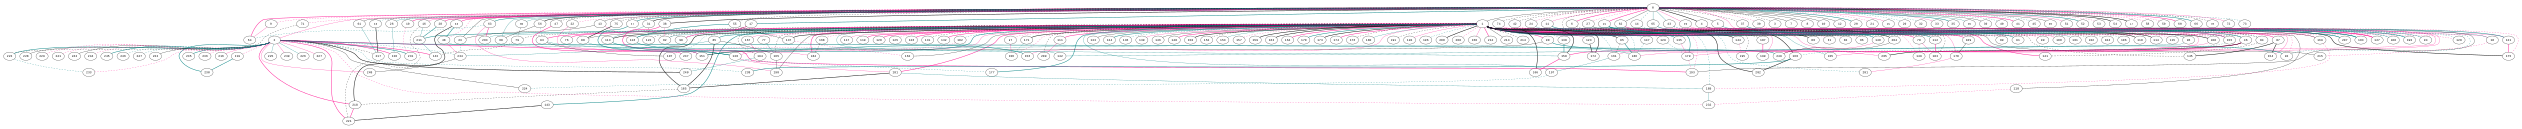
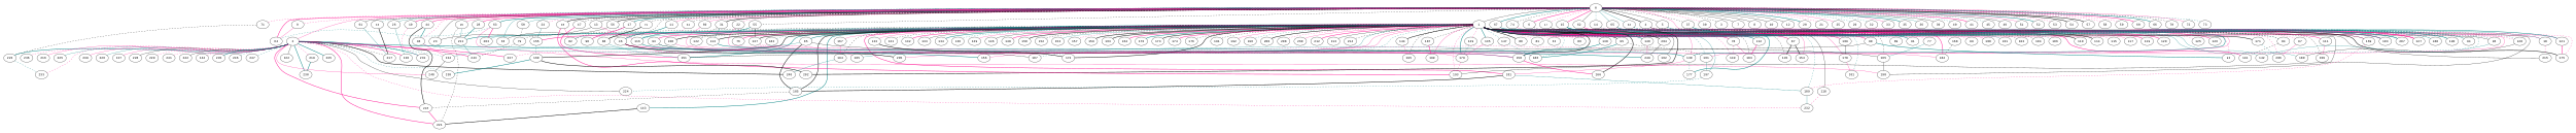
  graph {
    fontname="Liberation Mono"
    node [fontname="Liberation Mono"]
    edge [color=deeppink fontname="Liberation Mono" style=bold]
    0
    1
    2
    3
    4
    5
    6
    7
    8
    9
    10
    11
    12
    13
    14
    15
    16
    17
    18
    19
    20
    21
    22
    23
    24
    25
    26
    27
    28
    29
    30
    31
    32
    33
    34
    35
    36
    37
    38
    39
    40
    41
    42
    43
    44
    45
    46
    47
    48
    49
    50
    51
    52
    53
    54
    55
    56
    57
    58
    59
    60
    61
    62
    63
    64
    65
    66
    67
    68
    69
    70
    71
    72
    73
    74
    75
    76
    77
    78
    79
    80
    81
    82
    83
    84
    85
    86
    87
    88
    89
    90
    91
    92
    93
    94
    95
    96
    97
    98
    99
    100
    101
    102
    103
    104
    105
    106
    107
    108
    109
    110
    111
    112
    113
    114
    115
    116
    117
    118
    119
    120
    121
    122
    123
    125
    126
    127
    128
    129
    130
    131
    132
    133
    134
    135
    136
    137
    138
    139
    140
    141
    142
    143
    144
    145
    146
    147
    148
    149
    150
    151
    152
    153
    154
    155
    156
    157
    158
    159
    160
    161
    162
    163
    164
    165
    166
    167
    168
    169
    170
    171
    172
    173
    174
    175
    176
    177
    178
    179
    180
    181
    182
    183
    184
    185
    186
    187
    188
    189
    190
    191
    192
    193
    194
    195
    196
    197
    198
    199
    200
    201
    202
    203
    204
    205
    206
    207
    208
    209
    n210 [label=260]
    211
    212
    213
    214
    215
    216
    217
    218
    219
    220
    221
    222
    223
    224
    225
    226
    227
    228
    229
    230
    231
    232
    233
    234
    235
    236
    237
    238
    239
    240
    241
    242
    243
    244
    245
    246
    247
    248
    249
    0 -- 1 [color=black style=solid]
    0 -- 2 [style=solid]
    0 -- 3 [color=black style=dashed]
    0 -- 4 [color=black]
    0 -- 5 [color=black style=solid]
    0 -- 6
    0 -- 7 [color=black style=solid]
    0 -- 8 [color=black style=solid]
    0 -- 9 [style=dashed]
    0 -- 10 [color=black style=solid]
    0 -- 11 [style=solid]
    0 -- 12 [color=black style=solid]
    0 -- 13 [color=black style=solid]
    0 -- 14 [color=teal style=dashed]
    0 -- 15
    0 -- 16 [style=solid]
    0 -- 17 [color=teal]
    0 -- 18 [style=solid]
    0 -- 19
    0 -- 20 [color=teal]
    0 -- 21 [style=dashed]
    0 -- 22 [style=dashed]
    0 -- 23 [color=black style=solid]
    0 -- 24 [style=dashed]
    0 -- 25 [style=solid]
    0 -- 26 [color=teal style=solid]
    0 -- 27 [style=dashed]
    0 -- 28
    0 -- 29 [color=teal style=dashed]
    0 -- 30 [style=dashed]
    0 -- 31 [color=black]
    0 -- 32 [color=teal style=dashed]
    0 -- 33 [style=solid]
    0 -- 34 [color=teal style=dashed]
    0 -- 35 [color=teal]
    0 -- 36 [color=teal style=solid]
    0 -- 37 [color=black style=dashed]
    0 -- 38 [color=black]
    0 -- 39 [color=black style=solid]
    0 -- 40 [color=teal style=dashed]
    0 -- 41
    0 -- 42 [color=black style=dashed]
    0 -- 43 [color=teal style=solid]
    0 -- 44
    0 -- 45 [color=teal style=dashed]
    0 -- 46 [color=black style=dashed]
    0 -- 47 [color=black style=dashed]
    0 -- 48 [style=dashed]
    0 -- 49 [color=black style=solid]
    0 -- 50 [color=teal style=solid]
    0 -- 51 [style=solid]
    0 -- 52 [color=teal]
    0 -- 53 [style=dashed]
    0 -- 54 [color=black]
    0 -- 55 [color=black style=dashed]
    0 -- 56 [color=black]
    0 -- 57 [color=black]
    0 -- 58 [style=dashed]
    0 -- 59 [style=dashed]
    0 -- 60
    0 -- 61 [color=black style=solid]
    0 -- 62 [color=black style=solid]
    0 -- 63 [color=teal]
    0 -- 64
    0 -- 65 [color=teal style=solid]
    0 -- 66 [color=teal]
    0 -- 67 [color=teal]
    0 -- 68 [color=teal style=solid]
    0 -- 69 [style=solid]
    0 -- 70 [color=black style=dashed]
    0 -- 71 [style=dashed]
    0 -- 72 [style=solid]
    0 -- 73 [color=teal style=dashed]
    0 -- 74 [color=black style=dashed]
    0 -- 75 [color=black style=dashed]
    1 -- 76
    1 -- 77 [style=dashed]
    1 -- 78
    1 -- 79 [color=black style=dashed]
    1 -- 80 [color=black]
    1 -- 81 [style=dashed]
    1 -- 82 [color=teal style=solid]
    1 -- 83 [style=dashed]
    1 -- 84 [color=teal style=dashed]
    1 -- 85 [color=teal]
    1 -- 86 [style=dashed]
    1 -- 87
    1 -- 88 [color=black style=solid]
    1 -- 89 [color=teal style=dashed]
    1 -- 90
    1 -- 91 [color=teal]
    1 -- 92 [style=dashed]
    1 -- 93
    1 -- 94 [color=teal style=solid]
    1 -- 95 [color=black]
    1 -- 96 [color=black style=solid]
    1 -- 97 [style=dashed]
    1 -- 98 [color=teal style=dashed]
    1 -- 99 [style=dashed]
    1 -- 100 [style=solid]
    1 -- 101 [color=teal style=solid]
    1 -- 102 [color=black style=dashed]
-   1 -- 103 [color=teal]
+   1 -- 103
    1 -- 104 [color=black style=dashed]
    1 -- 105 [color=teal style=solid]
    1 -- 106 [color=teal style=dashed]
    1 -- 107 [color=teal style=dashed]
    1 -- 108 [color=black]
    1 -- 109
    1 -- 110 [color=black]
    1 -- 111
    1 -- 112 [color=teal]
    1 -- 113 [color=black]
    1 -- 114 [color=black]
    1 -- 115 [style=dashed]
    1 -- 116 [color=teal style=solid]
    1 -- 117 [style=solid]
    1 -- 118 [color=black style=solid]
    1 -- 119
    1 -- 120
    1 -- 121 [style=solid]
    1 -- 122 [color=black style=dashed]
    1 -- 123 [style=solid]
    1 -- 125 [style=dashed]
    1 -- 126
    1 -- 127
    1 -- 128 [style=dashed]
    1 -- 129 [style=dashed]
    1 -- 130 [style=solid]
    1 -- 131 [color=black style=dashed]
    1 -- 132
    1 -- 133 [color=black style=solid]
    1 -- 134 [color=teal]
    1 -- 135 [color=teal]
    1 -- 136 [color=teal style=dashed]
    1 -- 137 [color=black]
    1 -- 138 [color=teal style=dashed]
    1 -- 139 [style=solid]
    1 -- 140 [color=teal]
    1 -- 141
    1 -- 142 [color=teal style=solid]
    1 -- 143 [color=teal]
    1 -- 144 [color=black]
    1 -- 145 [color=black style=dashed]
    1 -- 146 [color=black style=solid]
    1 -- 147 [color=teal style=dashed]
    1 -- 148
    1 -- 149 [style=dashed]
    1 -- 150 [color=black]
    1 -- 151 [color=teal]
    1 -- 152 [color=black style=dashed]
    1 -- 153 [color=teal style=solid]
    1 -- 154 [style=solid]
    1 -- 155
    1 -- 156 [style=solid]
    1 -- 157 [style=dashed]
    1 -- 158 [color=black]
    1 -- 159 [color=black]
    1 -- 160 [color=black]
    1 -- 161 [color=teal style=dashed]
    1 -- 162 [color=black style=solid]
    1 -- 163 [color=black]
    1 -- 164
    1 -- 165 [color=black style=dashed]
    1 -- 166 [color=black]
    1 -- 167 [style=solid]
    1 -- 168 [style=dashed]
    1 -- 169 [style=solid]
    1 -- 170 [color=teal]
    1 -- 171 [color=black]
    1 -- 172 [color=black]
    1 -- 173 [color=black]
    1 -- 174
    1 -- 175 [color=black]
    1 -- 176 [color=black style=dashed]
    1 -- 177 [color=teal]
    1 -- 178 [style=solid]
    1 -- 179 [color=teal]
    1 -- 180 [color=teal style=solid]
    1 -- 181
    1 -- 182 [color=teal style=dashed]
    1 -- 183 [color=black style=dashed]
    1 -- 184
    1 -- 185 [color=black]
    1 -- 186 [color=teal style=dashed]
    1 -- 187 [color=black style=dashed]
    1 -- 188 [color=teal style=solid]
    1 -- 189 [color=teal style=dashed]
    1 -- 190 [color=teal style=dashed]
    1 -- 191 [color=black style=dashed]
    1 -- 192 [style=solid]
    1 -- 193 [style=dashed]
    1 -- 194 [color=black style=dashed]
    1 -- 195 [color=black style=dashed]
    1 -- 196 [color=teal style=dashed]
    1 -- 197 [color=teal style=solid]
    1 -- 198 [color=black style=solid]
    1 -- 199 [style=solid]
    1 -- 200 [color=black]
    1 -- 201 [color=teal style=dashed]
    1 -- 202 [color=black]
    1 -- 203 [color=teal style=solid]
    1 -- 204 [color=black]
    1 -- 205 [style=solid]
    1 -- 206 [style=dashed]
    1 -- 207 [color=teal style=solid]
    1 -- 208 [style=dashed]
    1 -- 209 [color=black style=dashed]
    1 -- n210 [style=solid]
    1 -- 211 [color=teal]
    1 -- 212
    1 -- 213 [color=black style=solid]
    1 -- 214 [color=black style=dashed]
    1 -- 215 [color=black style=solid]
    2 -- 216 [style=solid]
    2 -- 217 [color=black style=dashed]
    2 -- 218
    2 -- 219 [style=dashed]
    2 -- 220
    2 -- 221
    2 -- 222 [color=black style=solid]
    2 -- 223 [color=teal]
    2 -- 224 [color=black style=solid]
    2 -- 225 [color=teal style=solid]
    2 -- 226 [color=teal style=solid]
    2 -- 227 [style=solid]
    2 -- 228 [color=black style=solid]
    2 -- 229 [style=dashed]
    2 -- 230 [color=teal]
    2 -- 231 [color=teal]
    2 -- 232 [style=dashed]
    2 -- 233 [style=dashed]
    2 -- 234 [color=teal style=dashed]
    2 -- 235 [color=teal]
    2 -- 236 [style=dashed]
    2 -- 237
    2 -- 238 [color=teal style=dashed]
    2 -- 239 [style=solid]
    2 -- 240 [color=black]
    2 -- 241 [style=dashed]
    2 -- 242 [color=black style=solid]
    2 -- 243
    2 -- 244 [style=dashed]
    2 -- 245 [color=teal]
    2 -- 246 [color=teal style=dashed]
    2 -- 247 [color=teal style=dashed]
    2 -- 248 [style=solid]
    2 -- 249 [color=teal]
    4 -- 96 [color=teal style=dashed]
    4 -- 149 [style=solid]
    4 -- 193 [color=black style=solid]
    5 -- 18 [color=teal style=solid]
    5 -- 128 [color=teal style=dashed]
    6 -- 84 [color=black style=dashed]
    9 -- 64 [style=solid]
    11 -- 46 [color=teal]
    13 -- 23 [color=black style=solid]
    13 -- 116 [style=solid]
    14 -- 188 [color=teal style=dashed]
    15 -- 103 [color=teal]
    15 -- 207 [color=teal]
    16 -- 211 [color=teal style=solid]
    16 -- 221 [color=black style=dashed]
    17 -- 82 [color=black style=dashed]
    17 -- 98
    18 -- 215 [style=dashed]
    19 -- 231 [style=dashed]
    22 -- 76 [style=dashed]
    22 -- 184 [style=solid]
    23 -- 234 [color=teal style=dashed]
    24 -- 155 [color=teal style=solid]
    26 -- 220 [color=teal style=solid]
    27 -- 169 [color=black style=solid]
    28 -- 211 [color=teal]
    30 -- 175 [style=dashed]
    31 -- 113 [color=teal style=solid]
    31 -- 122 [color=black style=dashed]
    34 -- 217 [color=black]
    37 -- 121 [color=teal]
    38 -- 82 [style=solid]
    38 -- 193
    42 -- 108 [style=dashed]
    43 -- 92 [color=teal style=dashed]
    43 -- 94 [color=teal style=dashed]
    44 -- 48 [color=teal]
    44 -- 218 [color=black]
    46 -- 105 [style=solid]
    46 -- 158
    46 -- 205 [color=black]
    47 -- 151
    48 -- 158 [color=teal style=solid]
    48 -- 234 [style=solid]
    50 -- 79 [color=black style=dashed]
    55 -- 116 [color=teal]
    55 -- 137 [color=black style=solid]
    56 -- 68 [color=black style=solid]
    56 -- 93 [color=teal style=dashed]
    61 -- 217 [color=teal style=solid]
    62 -- 127
    63 -- 64 [color=teal style=dashed]
    63 -- 198 [style=solid]
    63 -- 203
    65 -- 190 [color=teal]
    67 -- 130 [color=teal]
    69 -- 186 [style=solid]
    71 -- 223 [color=black style=dashed]
    74 -- 161 [style=solid]
    75 -- 88 [color=black]
    77 -- 165 [color=teal style=solid]
    78 -- 149 [style=dashed]
    78 -- 183 [style=solid]
    79 -- 243 [color=black style=dashed]
    84 -- 141 [color=black style=dashed]
    85 -- 165 [color=black style=solid]
    85 -- 185 [color=black]
    85 -- 234 [color=teal style=solid]
    87 -- 145 [color=black]
    87 -- 154 [color=black]
    88 -- 151 [color=teal style=solid]
    90 -- 92 [color=teal]
    90 -- 151 [color=black style=solid]
    93 -- 107 [color=black style=solid]
    93 -- 186 [color=teal style=solid]
    95 -- 161 [color=black style=dashed]
    95 -- 186 [color=teal]
    96 -- 142 [color=teal style=solid]
    97 -- 206 [style=solid]
    108 -- 179 [style=solid]
    109 -- 178 [color=black style=solid]
    111 -- 209 [style=solid]
    112 -- 183
    113 -- 130 [color=teal]
    116 -- 156 [color=teal]
    118 -- 232 [style=dashed]
    121 -- 175
    123 -- 172 [color=black]
+   128 -- 180 [color=black style=solid]
    129 -- 179 [color=teal style=dashed]
    130 -- 177 [color=teal style=dashed]
    130 -- 181 [style=solid]
    135 -- 179 [style=solid]
    137 -- 162 [style=dashed]
    138 -- 158 [color=teal]
    140 -- 249 [style=solid]
    143 -- 221 [color=black]
    144 -- 195 [style=dashed]
    147 -- 186 [color=teal style=dashed]
    155 -- 160 [color=teal style=dashed]
    158 -- 166
    160 -- 202 [color=black]
    160 -- 238 [color=teal]
    161 -- 197 [color=teal style=solid]
    165 -- 198 [color=black style=solid]
    167 -- 194 [style=solid]
    168 -- 184 [color=black style=dashed]
    169 -- 189 [style=dashed]
    171 -- 206 [color=teal style=dashed]
    178 -- 201 [style=solid]
    179 -- 193 [style=dashed]
    181 -- 185 [color=black]
    181 -- 189 [color=teal style=solid]
    182 -- 237 [style=dashed]
    185 -- 218 [color=black style=dashed]
    187 -- 199
    189 -- 232 [color=teal style=solid]
    194 -- 240 [color=teal style=solid]
    197 -- 224 [color=teal style=dashed]
    204 -- 249 [color=black style=solid]
    211 -- 243 [color=teal style=solid]
    218 -- 221
    219 -- 230 [color=teal]
    223 -- 233 [color=teal style=dashed]
    234 -- 248 [color=black style=solid]
  }
